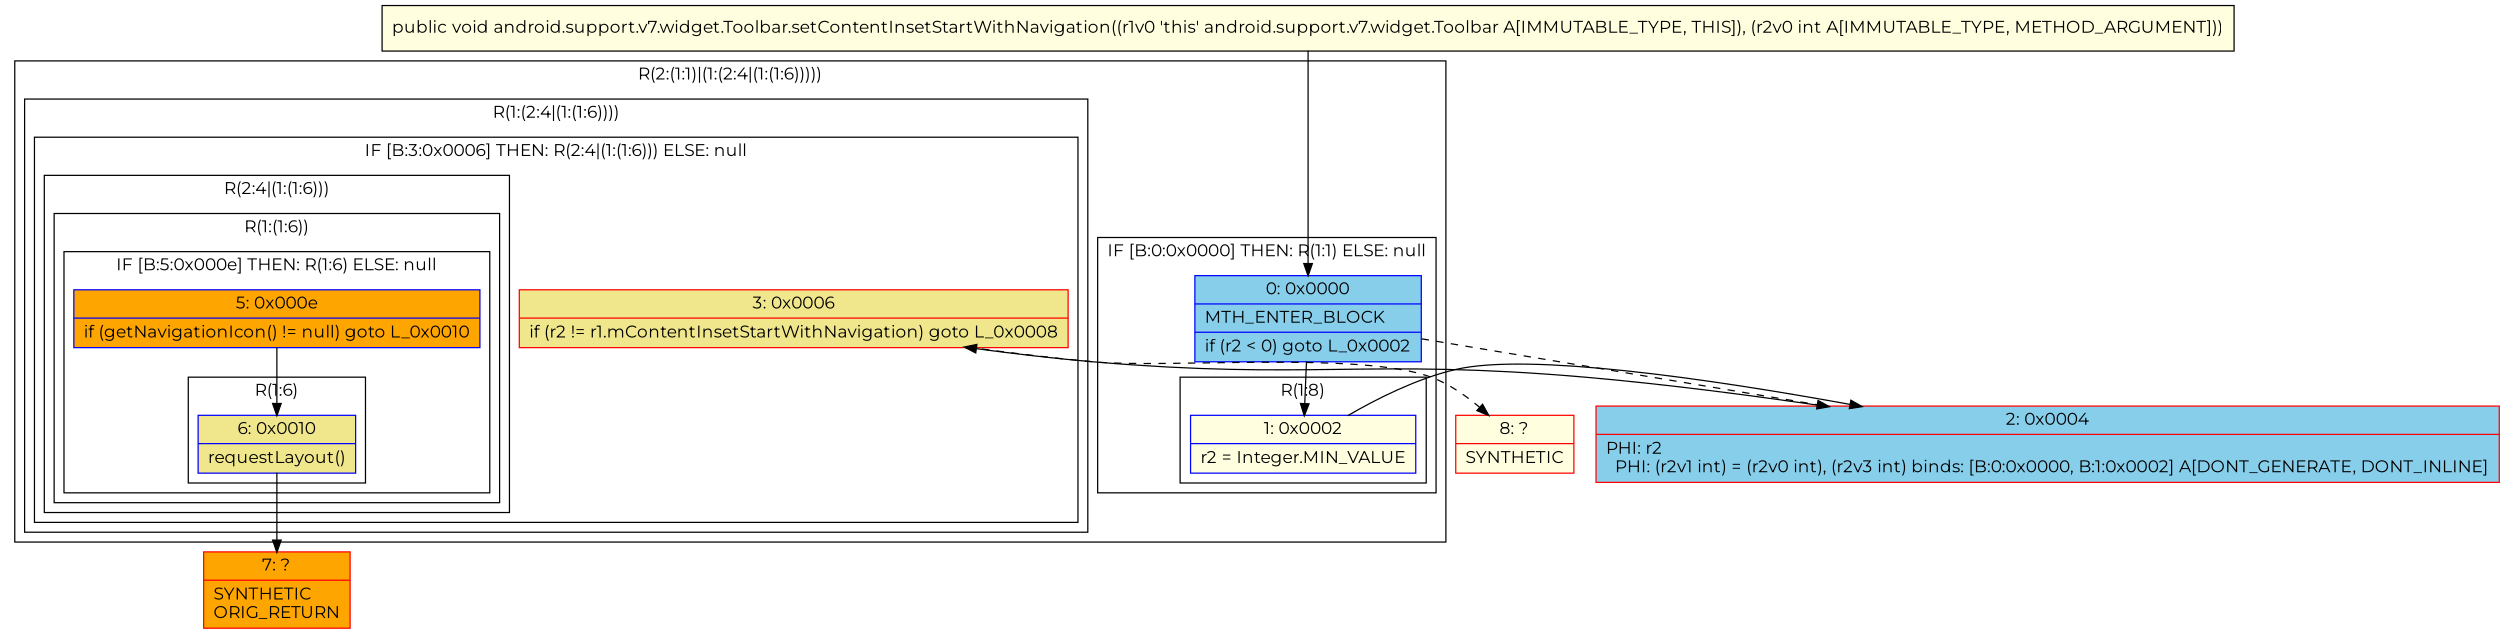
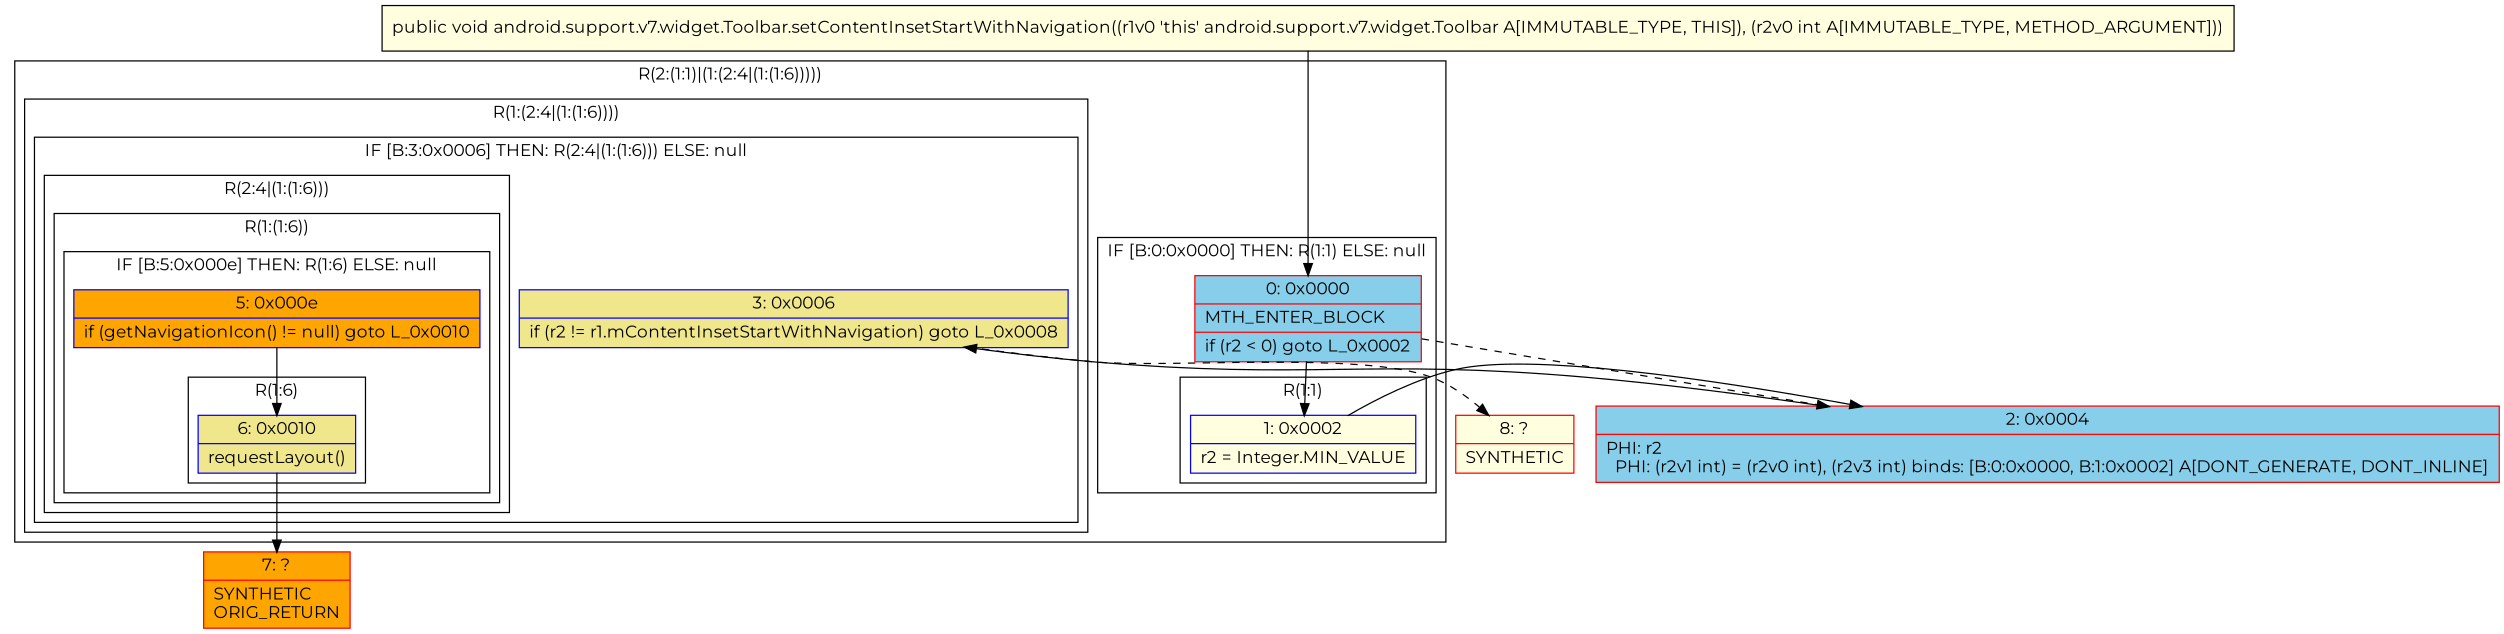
  digraph {
    fontname=Montserrat
    node [color=blue fillcolor=lightyellow fontname=Montserrat shape=record style=filled]
    edge [fontname=Montserrat]
    n1 [label="{1\:\ 0x0002|r2 = Integer.MIN_VALUE\l}"]
-   n2 [fillcolor=skyblue label="{0\:\ 0x0000|MTH_ENTER_BLOCK\l|if (r2 \< 0) goto L_0x0002\l}"]
+   n2 [color=red fillcolor=skyblue label="{0\:\ 0x0000|MTH_ENTER_BLOCK\l|if (r2 \< 0) goto L_0x0002\l}"]
    n3 [fillcolor=khaki label="{6\:\ 0x0010|requestLayout()\l}"]
    n4 [fillcolor=orange label="{5\:\ 0x000e|if (getNavigationIcon() != null) goto L_0x0010\l}"]
-   n5 [color=red fillcolor=khaki label="{3\:\ 0x0006|if (r2 != r1.mContentInsetStartWithNavigation) goto L_0x0008\l}"]
+   n5 [fillcolor=khaki label="{3\:\ 0x0006|if (r2 != r1.mContentInsetStartWithNavigation) goto L_0x0008\l}"]
    n6 [color=red fillcolor=skyblue label="{2\:\ 0x0004|PHI: r2 \l  PHI: (r2v1 int) = (r2v0 int), (r2v3 int) binds: [B:0:0x0000, B:1:0x0002] A[DONT_GENERATE, DONT_INLINE]\l}"]
    n7 [color=red fillcolor=orange label="{7\:\ ?|SYNTHETIC\lORIG_RETURN\l}"]
    n8 [color=red label="{8\:\ ?|SYNTHETIC\l}"]
    n9 [label="{public void android.support.v7.widget.Toolbar.setContentInsetStartWithNavigation((r1v0 'this' android.support.v7.widget.Toolbar A[IMMUTABLE_TYPE, THIS]), (r2v0 int A[IMMUTABLE_TYPE, METHOD_ARGUMENT])) }" color=""]
    subgraph cluster_1 {
      label="R(2:(1:1)|(1:(2:4|(1:(1:6)))))"
      subgraph cluster_2 {
        label="IF [B:0:0x0000] THEN: R(1:1) ELSE: null"
        n2
        subgraph cluster_3 {
-         label="R(1:8)"
+         label="R(1:1)"
          n1
        }
      }
      subgraph cluster_4 {
        label="R(1:(2:4|(1:(1:6))))"
        subgraph cluster_5 {
          label="IF [B:3:0x0006] THEN: R(2:4|(1:(1:6))) ELSE: null"
          n5
          subgraph cluster_6 {
            label="R(2:4|(1:(1:6)))"
            subgraph cluster_7 {
              label="R(1:(1:6))"
              subgraph cluster_8 {
                label="IF [B:5:0x000e] THEN: R(1:6) ELSE: null"
                n4
                subgraph cluster_9 {
                  label="R(1:6)"
                  n3
                }
              }
            }
          }
        }
      }
    }
    n1 -> n6
    n2 -> n1
    n2 -> n6 [style=dashed]
    n3 -> n7
    n4 -> n3
    n5 -> n8 [style=dashed]
    n6 -> n5
    n9 -> n2
  }
